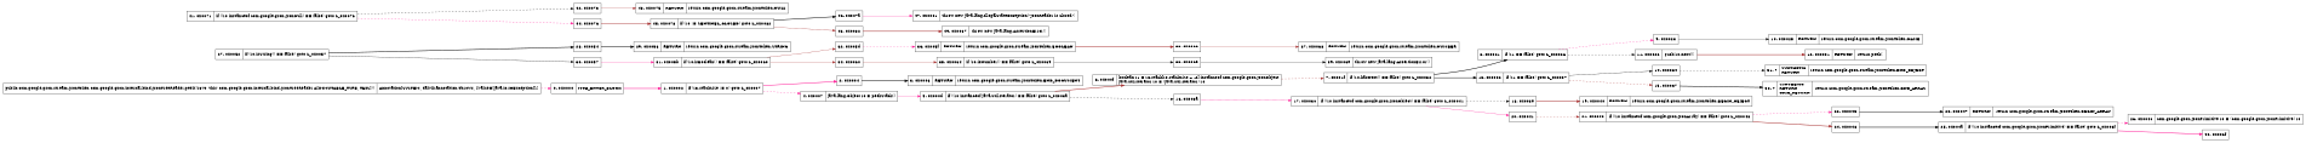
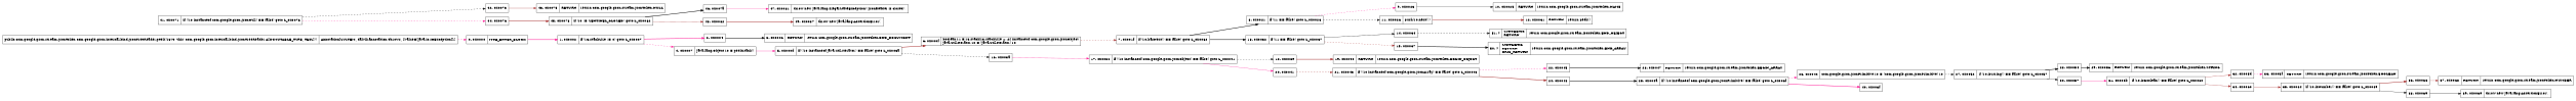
  digraph {
    rankdir=LR
    node [shape=record]
    edge [color=black style=bold]
    n1 [label="{0\:\ 0x0000|MTH_ENTER_BLOCK\l}"]
    n2 [label="{1\:\ 0x0002|if (r3.stackSize != 0) goto L_0x0007\l}"]
    n3 [label="{2\:\ 0x0004}"]
    n4 [label="{4\:\ 0x0007|java.lang.Object r0 = peekStack()\l}"]
    n5 [label="{3\:\ 0x0006|RETURN\l|return com.google.gson.stream.JsonToken.END_DOCUMENT\l}"]
    n6 [label="{5\:\ 0x000d|if ((r0 instanceof java.util.Iterator) == false) goto L_0x003a\l}"]
    n7 [label="{6\:\ 0x000f|boolean r1 = r3.stack[r3.stackSize + \-2] instanceof com.google.gson.JsonObject\ljava.util.Iterator r0 = (java.util.Iterator) r0\l}"]
    n8 [label="{16\:\ 0x003a}"]
    n9 [label="{7\:\ 0x001f|if (r0.hasNext() == false) goto L_0x0032\l}"]
    n10 [label="{17\:\ 0x003c|if ((r0 instanceof com.google.gson.JsonObject) == false) goto L_0x0041\l}"]
    n11 [label="{8\:\ 0x0021|if (r1 == false) goto L_0x0026\l}"]
    n12 [label="{13\:\ 0x0032|if (r1 == false) goto L_0x0037\l}"]
    n13 [label="{9\:\ 0x0023}"]
    n14 [label="{11\:\ 0x0026|push(r0.next())\l}"]
    n15 [label="{14\:\ 0x0034}"]
    n16 [label="{15\:\ 0x0037}"]
    n17 [label="{10\:\ 0x0025|RETURN\l|return com.google.gson.stream.JsonToken.NAME\l}"]
    n18 [label="{12\:\ 0x0031|RETURN\l|return peek()\l}"]
    n19 [label="{51\:\ ?|SYNTHETIC\lRETURN\l|return com.google.gson.stream.JsonToken.END_OBJECT\l}"]
    n20 [label="{50\:\ ?|SYNTHETIC\lRETURN\lORIG_RETURN\l|return com.google.gson.stream.JsonToken.END_ARRAY\l}"]
    n21 [label="{18\:\ 0x003e}"]
    n22 [label="{20\:\ 0x0041}"]
    n23 [label="{19\:\ 0x0040|RETURN\l|return com.google.gson.stream.JsonToken.BEGIN_OBJECT\l}"]
    n24 [label="{21\:\ 0x0043|if ((r0 instanceof com.google.gson.JsonArray) == false) goto L_0x0048\l}"]
    n25 [label="{22\:\ 0x0045}"]
    n26 [label="{24\:\ 0x0048}"]
    n27 [label="{23\:\ 0x0047|RETURN\l|return com.google.gson.stream.JsonToken.BEGIN_ARRAY\l}"]
    n28 [label="{25\:\ 0x004a|if ((r0 instanceof com.google.gson.JsonPrimitive) == false) goto L_0x006f\l}"]
    n29 [label="{26\:\ 0x004c|com.google.gson.JsonPrimitive r0 = (com.google.gson.JsonPrimitive) r0\l}"]
    n30 [label="{40\:\ 0x006f}"]
    n31 [label="{27\:\ 0x0052|if (r0.isString() == false) goto L_0x0057\l}"]
    n32 [label="{28\:\ 0x0054}"]
    n33 [label="{30\:\ 0x0057}"]
    n34 [label="{29\:\ 0x0056|RETURN\l|return com.google.gson.stream.JsonToken.STRING\l}"]
    n35 [label="{31\:\ 0x005b|if (r0.isBoolean() == false) goto L_0x0060\l}"]
    n36 [label="{32\:\ 0x005d}"]
    n37 [label="{34\:\ 0x0060}"]
    n38 [label="{33\:\ 0x005f|RETURN\l|return com.google.gson.stream.JsonToken.BOOLEAN\l}"]
    n39 [label="{35\:\ 0x0064|if (r0.isNumber() == false) goto L_0x0069\l}"]
    n40 [label="{36\:\ 0x0066}"]
    n41 [label="{38\:\ 0x0069}"]
    n42 [label="{37\:\ 0x0068|RETURN\l|return com.google.gson.stream.JsonToken.NUMBER\l}"]
    n43 [label="{39\:\ 0x006e|throw new java.lang.AssertionError()\l}"]
    n44 [label="{41\:\ 0x0071|if ((r0 instanceof com.google.gson.JsonNull) == false) goto L_0x0076\l}"]
    n45 [label="{42\:\ 0x0073}"]
    n46 [label="{44\:\ 0x0076}"]
    n47 [label="{43\:\ 0x0075|RETURN\l|return com.google.gson.stream.JsonToken.NULL\l}"]
    n48 [label="{45\:\ 0x0078|if (r0 != SENTINEL_CLOSED) goto L_0x0082\l}"]
    n49 [label="{46\:\ 0x007a}"]
    n50 [label="{48\:\ 0x0082}"]
    n51 [label="{47\:\ 0x0081|throw new java.lang.IllegalStateException(\"JsonReader is closed\")\l}"]
    n52 [label="{49\:\ 0x0087|throw new java.lang.AssertionError()\l}"]
    n53 [label="{public com.google.gson.stream.JsonToken com.google.gson.internal.bind.JsonTreeReader.peek((r3v0 'this' com.google.gson.internal.bind.JsonTreeReader A[IMMUTABLE_TYPE, THIS]))  | Annotation[SYSTEM, dalvik.annotation.Throws, \{value=[java.io.IOException]\}]\l}"]
    n1 -> n2 [color=deeppink]
    n2 -> n3 [color=deeppink]
    n2 -> n4 [color=deeppink style=dashed]
    n3 -> n5
    n4 -> n6 [color=deeppink style=solid]
    n6 -> n7 [color=brown]
    n6 -> n8 [style=dashed]
    n7 -> n9 [color=brown style=dashed]
    n8 -> n10 [color=deeppink style=solid]
    n9 -> n11
    n9 -> n12
    n10 -> n21 [style=dashed]
    n10 -> n22 [color=deeppink style=solid]
    n11 -> n13 [color=deeppink style=dashed]
    n11 -> n14 [style=dashed]
    n12 -> n15 [style=solid]
    n12 -> n16 [color=brown style=dashed]
    n13 -> n17 [style=solid]
    n14 -> n18 [color=brown]
    n15 -> n19 [style=dashed]
    n16 -> n20
    n21 -> n23 [color=brown]
    n22 -> n24 [color=brown style=dashed]
    n24 -> n25 [color=deeppink style=dashed]
    n24 -> n26 [color=brown]
    n25 -> n27
    n26 -> n28
    n28 -> n29 [color=deeppink style=dashed]
    n28 -> n30 [color=deeppink]
+   n29 -> n31 [style=dashed]
    n31 -> n32
    n31 -> n33 [style=solid]
    n32 -> n34
    n33 -> n35 [color=deeppink style=solid]
    n35 -> n36 [color=brown style=solid]
    n35 -> n37 [color=brown style=solid]
    n36 -> n38 [color=deeppink style=dashed]
    n37 -> n39 [color=brown style=solid]
-   n38 -> n40 [color=brown]
+   n39 -> n40 [color=brown]
    n39 -> n41 [style=solid]
    n40 -> n42 [color=brown style=solid]
    n41 -> n43 [style=solid]
    n44 -> n45 [style=dashed]
    n44 -> n46 [color=deeppink style=dashed]
    n45 -> n47 [color=brown style=solid]
    n46 -> n48 [color=brown]
    n48 -> n49
    n48 -> n50 [color=brown style=solid]
    n49 -> n51 [color=deeppink style=solid]
    n50 -> n52 [color=brown]
    n53 -> n1 [color=deeppink style=dashed]
  }
